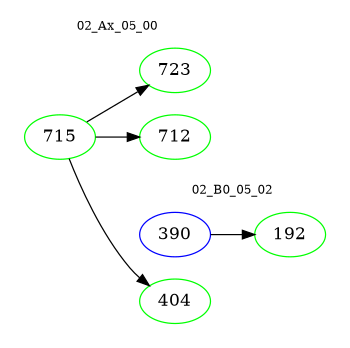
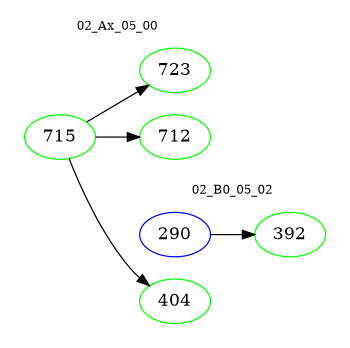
  digraph {
    rankdir=LR
    node [color=green]
    edge [color=black]
    n1 [label=715]
    n2 [label=712]
    n3 [label=723]
-   n4 [color=blue label=390]
+   n4 [color=blue label=290]
    n5 [label=404]
-   n6 [label=192]
+   n6 [label=392]
    subgraph cluster_1 {
      color=white
      fontsize=10
      label="02_Ax_05_00"
      n1
      n2
      n3
    }
    subgraph cluster_2 {
      color=white
      fontsize=10
      label="02_B0_05_02"
      n4
      n5
      n6
    }
    n1 -> n2
    n1 -> n3
    n1 -> n5
    n4 -> n6
  }
